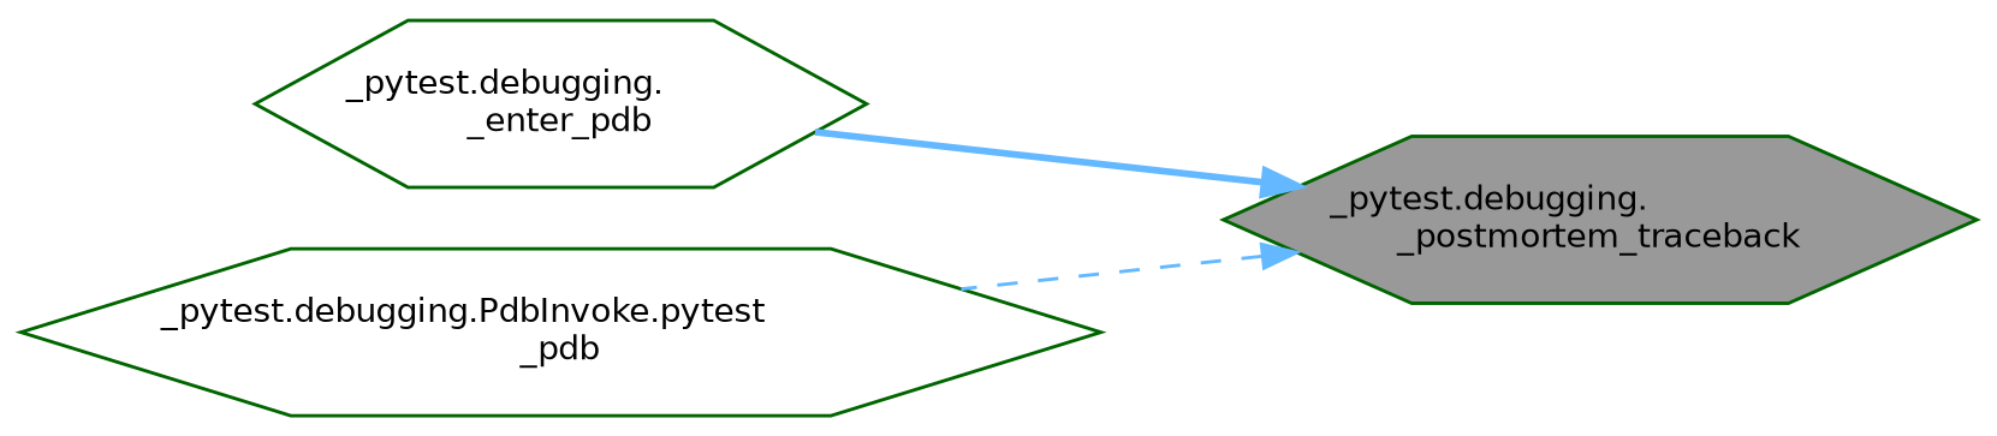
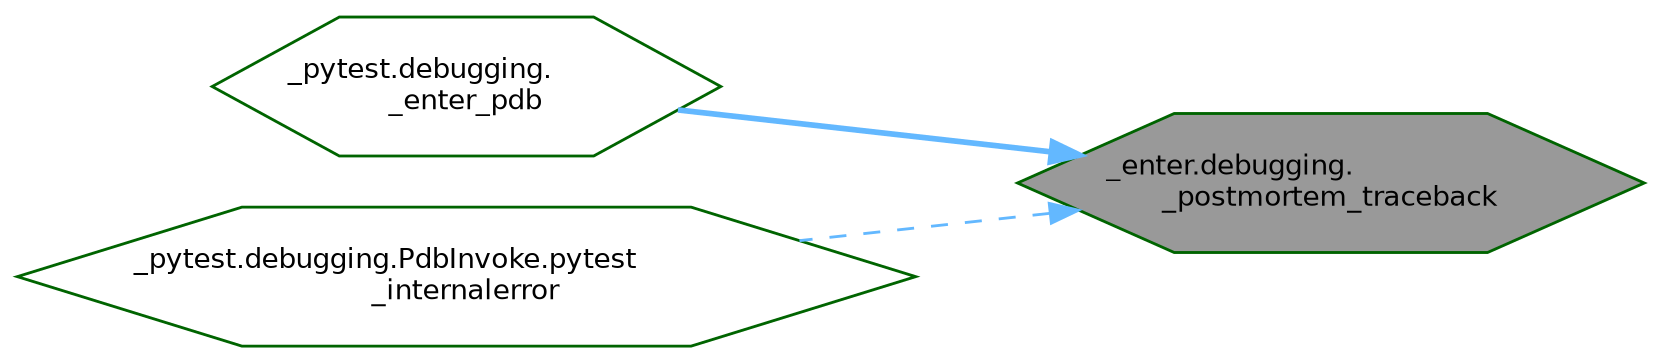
  digraph {
    rankdir=RL
    node [color=darkgreen fillcolor=white fontname=Helvetica fontsize=10 shape=hexagon style=filled]
    edge [color=steelblue1 dir=back fontname=Helvetica fontsize=10 labelfontname=Helvetica labelfontsize=10]
-   n1 [fillcolor=grey60 fontcolor=black height=0.2 label="_pytest.debugging.\l_postmortem_traceback" width=0.4]
+   n1 [fillcolor=grey60 fontcolor=black height=0.2 label="_enter.debugging.\l_postmortem_traceback" width=0.4]
    n2 [height=0.2 label="_pytest.debugging.\l_enter_pdb" width=0.4]
-   n3 [height=0.2 label="_pytest.debugging.PdbInvoke.pytest\l_pdb" width=0.4]
+   n3 [height=0.2 label="_pytest.debugging.PdbInvoke.pytest\l_internalerror" width=0.4]
    n1 -> n2 [style=bold]
    n1 -> n3 [style=dashed]
  }
